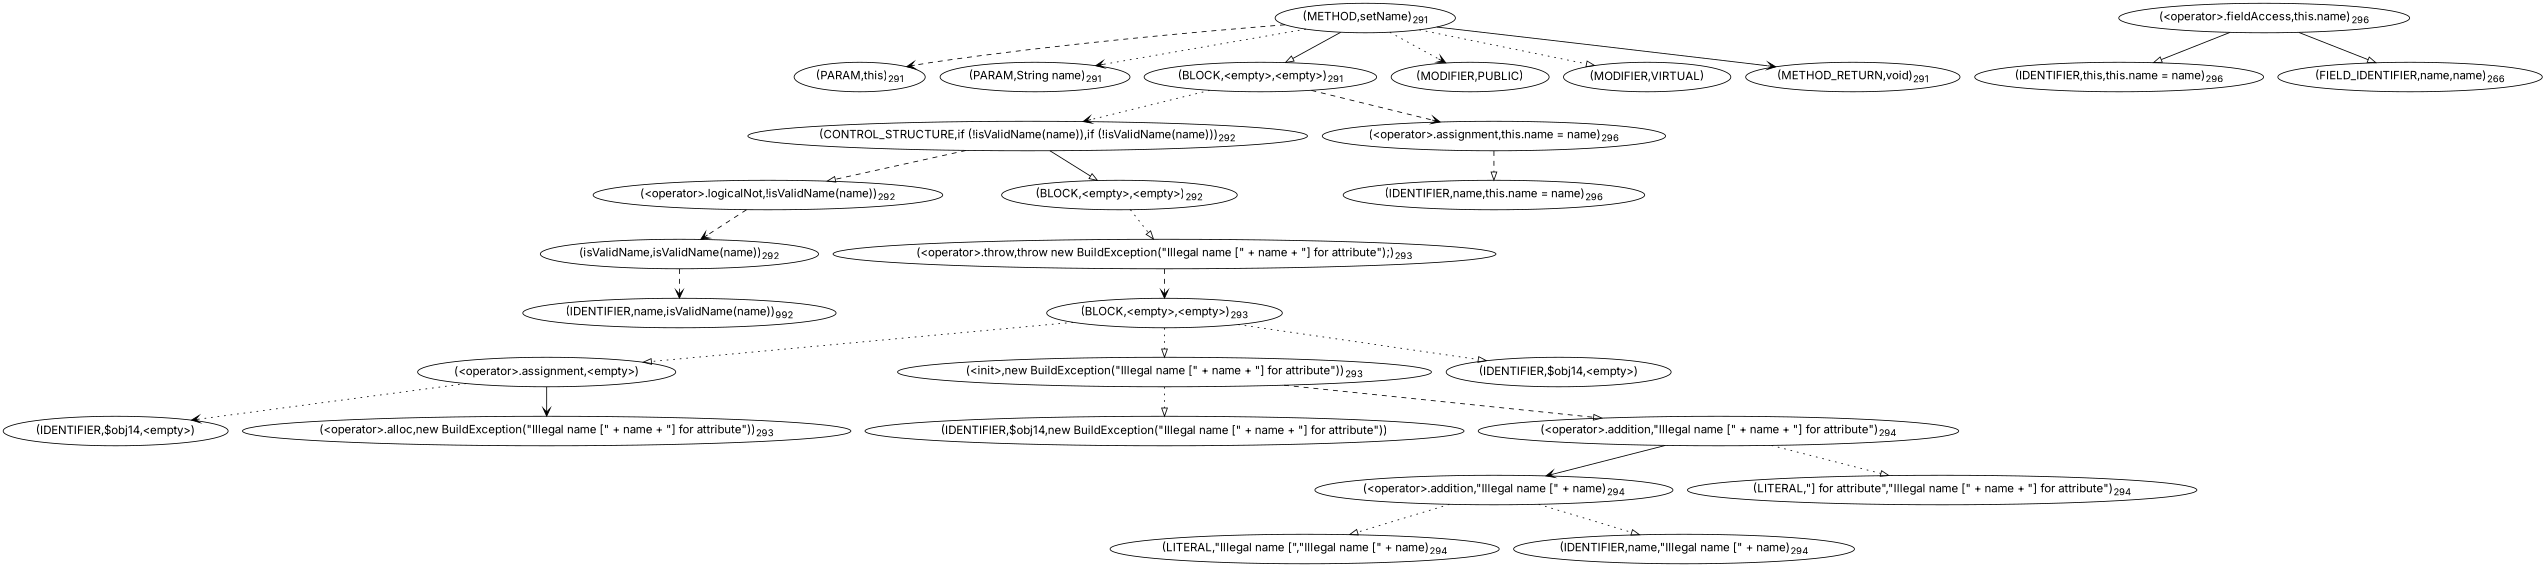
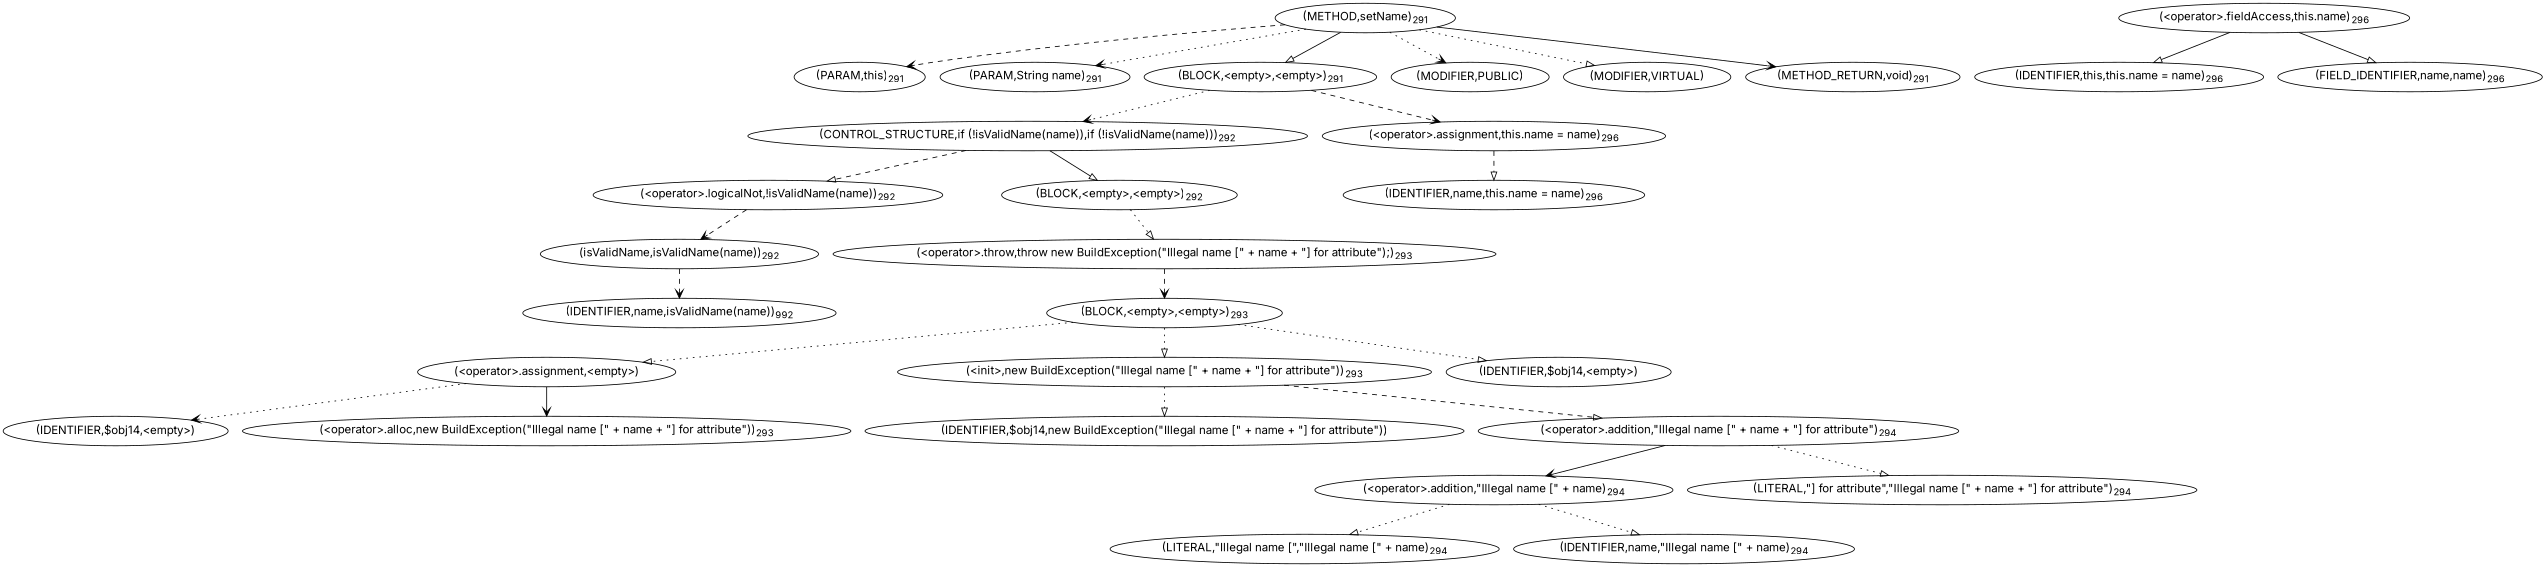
  digraph {
    fontname=Inter
    node [fontname=Inter]
    edge [arrowhead=onormal fontname=Inter style=dotted]
    n1 [label=<(METHOD,setName)<SUB>291</SUB>>]
    n2 [label=<(PARAM,this)<SUB>291</SUB>>]
    n3 [label=<(PARAM,String name)<SUB>291</SUB>>]
    n4 [label=<(BLOCK,&lt;empty&gt;,&lt;empty&gt;)<SUB>291</SUB>>]
    n5 [label=<(MODIFIER,PUBLIC)>]
    n6 [label=<(MODIFIER,VIRTUAL)>]
    n7 [label=<(METHOD_RETURN,void)<SUB>291</SUB>>]
    n8 [label=<(CONTROL_STRUCTURE,if (!isValidName(name)),if (!isValidName(name)))<SUB>292</SUB>>]
    n9 [label=<(&lt;operator&gt;.assignment,this.name = name)<SUB>296</SUB>>]
    n10 [label=<(&lt;operator&gt;.logicalNot,!isValidName(name))<SUB>292</SUB>>]
    n11 [label=<(BLOCK,&lt;empty&gt;,&lt;empty&gt;)<SUB>292</SUB>>]
    n12 [label=<(IDENTIFIER,name,this.name = name)<SUB>296</SUB>>]
    n13 [label=<(isValidName,isValidName(name))<SUB>292</SUB>>]
    n14 [label=<(&lt;operator&gt;.throw,throw new BuildException(&quot;Illegal name [&quot; + name + &quot;] for attribute&quot;);)<SUB>293</SUB>>]
    n15 [label=<(IDENTIFIER,name,isValidName(name))<SUB>992</SUB>>]
    n16 [label=<(BLOCK,&lt;empty&gt;,&lt;empty&gt;)<SUB>293</SUB>>]
    n17 [label=<(&lt;operator&gt;.assignment,&lt;empty&gt;)>]
    n18 [label=<(&lt;init&gt;,new BuildException(&quot;Illegal name [&quot; + name + &quot;] for attribute&quot;))<SUB>293</SUB>>]
    n19 [label=<(IDENTIFIER,$obj14,&lt;empty&gt;)>]
    n20 [label=<(IDENTIFIER,$obj14,&lt;empty&gt;)>]
    n21 [label=<(&lt;operator&gt;.alloc,new BuildException(&quot;Illegal name [&quot; + name + &quot;] for attribute&quot;))<SUB>293</SUB>>]
    n22 [label=<(IDENTIFIER,$obj14,new BuildException(&quot;Illegal name [&quot; + name + &quot;] for attribute&quot;))>]
    n23 [label=<(&lt;operator&gt;.addition,&quot;Illegal name [&quot; + name + &quot;] for attribute&quot;)<SUB>294</SUB>>]
    n24 [label=<(&lt;operator&gt;.addition,&quot;Illegal name [&quot; + name)<SUB>294</SUB>>]
    n25 [label=<(LITERAL,&quot;] for attribute&quot;,&quot;Illegal name [&quot; + name + &quot;] for attribute&quot;)<SUB>294</SUB>>]
    n26 [label=<(LITERAL,&quot;Illegal name [&quot;,&quot;Illegal name [&quot; + name)<SUB>294</SUB>>]
    n27 [label=<(IDENTIFIER,name,&quot;Illegal name [&quot; + name)<SUB>294</SUB>>]
    n28 [label=<(&lt;operator&gt;.fieldAccess,this.name)<SUB>296</SUB>>]
    n29 [label=<(IDENTIFIER,this,this.name = name)<SUB>296</SUB>>]
-   n30 [label=<(FIELD_IDENTIFIER,name,name)<SUB>266</SUB>>]
+   n30 [label=<(FIELD_IDENTIFIER,name,name)<SUB>296</SUB>>]
    n1 -> n2 [arrowhead=vee style=dashed]
    n1 -> n3 [arrowhead=vee]
    n1 -> n4 [style=solid]
    n1 -> n5 [arrowhead=vee]
    n1 -> n6
    n1 -> n7 [arrowhead=vee style=solid]
    n4 -> n8 [arrowhead=vee]
    n4 -> n9 [arrowhead=vee style=dashed]
    n8 -> n10 [style=dashed]
    n8 -> n11 [style=solid]
    n9 -> n12 [style=dashed]
    n10 -> n13 [arrowhead=vee style=dashed]
    n11 -> n14
    n13 -> n15 [arrowhead=vee style=dashed]
    n14 -> n16 [arrowhead=vee style=dashed]
    n16 -> n17
    n16 -> n18
    n16 -> n19
    n17 -> n20 [arrowhead=vee]
    n17 -> n21 [arrowhead=vee style=solid]
    n18 -> n22
    n18 -> n23 [style=dashed]
    n23 -> n24 [arrowhead=vee style=solid]
    n23 -> n25
    n24 -> n26
    n24 -> n27
    n28 -> n29 [style=solid]
    n28 -> n30 [style=solid]
  }
